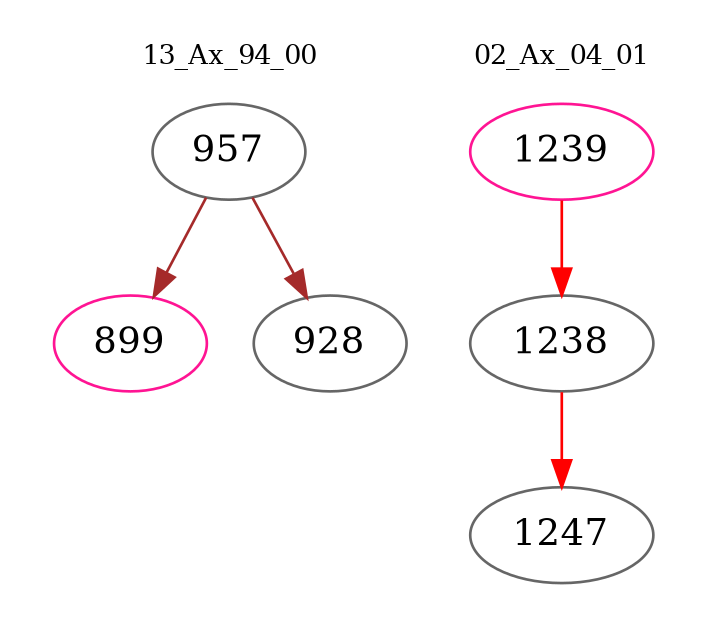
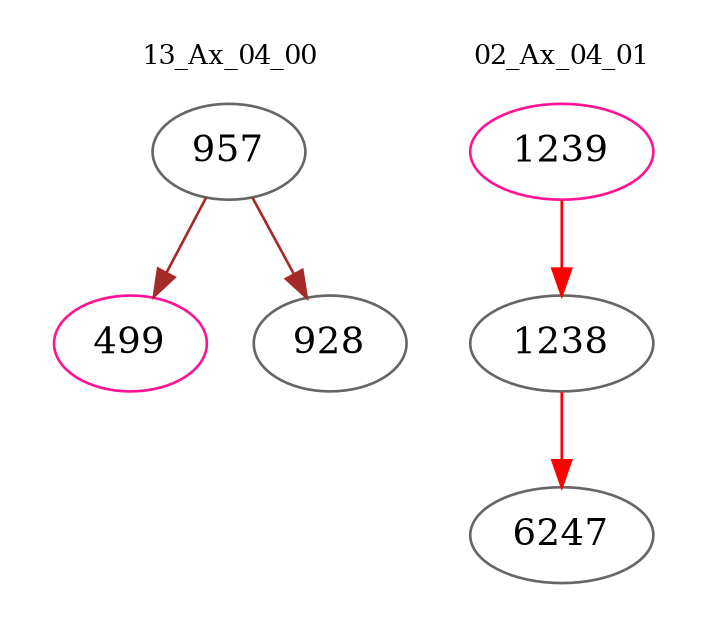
  digraph {
    node [color=gray40]
    edge [color=brown]
    n1 [label=957]
-   n2 [color=deeppink label=899]
+   n2 [color=deeppink label=499]
    n3 [label=928]
    n4 [label=1238]
-   n5 [label=1247]
+   n5 [label=6247]
    n6 [color=deeppink label=1239]
    subgraph cluster_1 {
      color=white
      fontsize=10
-     label="13_Ax_94_00"
+     label="13_Ax_04_00"
      n1
      n2
      n3
    }
    subgraph cluster_2 {
      color=white
      fontsize=10
      label="02_Ax_04_01"
      n4
      n5
      n6
    }
    n1 -> n2
    n1 -> n3
    n4 -> n5 [color=red]
    n6 -> n4 [color=red]
  }
